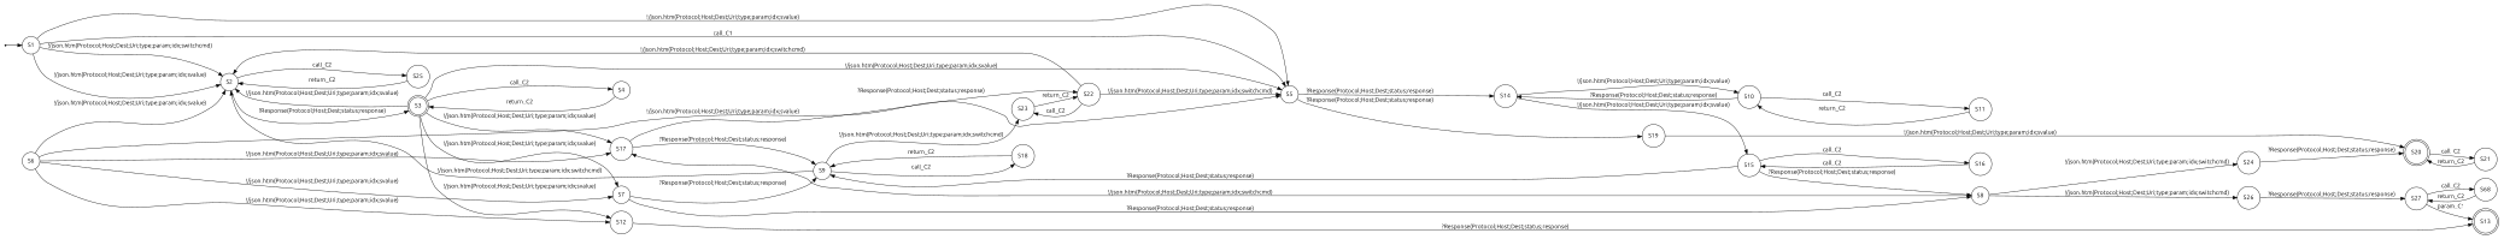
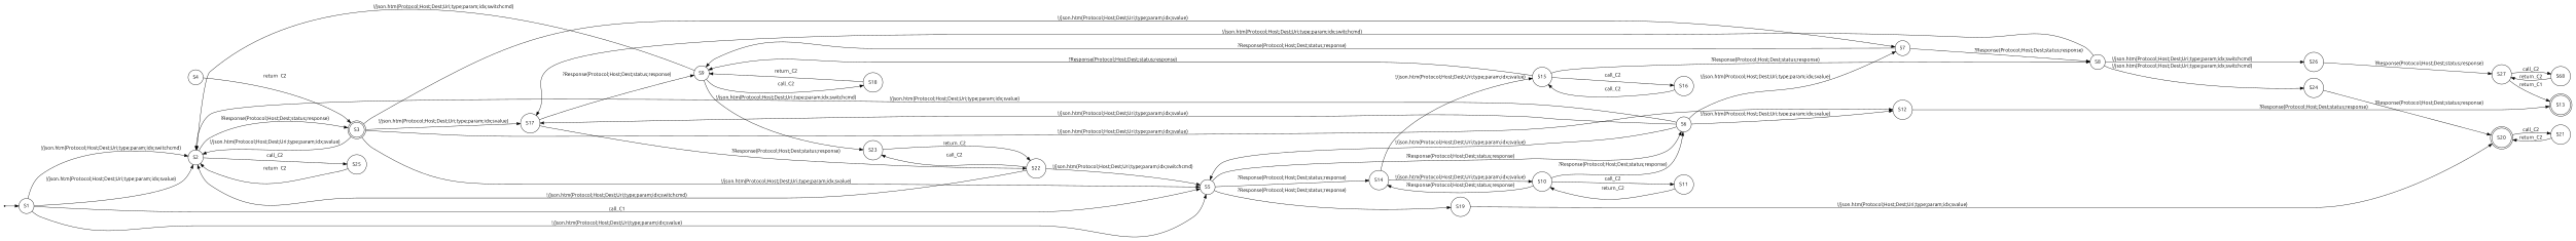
  digraph {
    fontname=Ubuntu
    rankdir=LR
    node [fontname=Ubuntu shape=circle]
    edge [fontname=Ubuntu]
    S00 [shape=point]
    n2 [label=S1]
    n3 [label=S2]
    n4 [label=S5]
    n5 [label=S3 shape=doublecircle]
    n6 [label=S25]
    n7 [label=S6]
    n8 [label=S14]
    n9 [label=S19]
    n10 [label=S4]
    n11 [label=S7]
    n12 [label=S12]
    n13 [label=S17]
    n14 [label=S8]
    n15 [label=S9]
    n16 [label=S13 shape=doublecircle]
    n17 [label=S22]
    n18 [label=S10]
    n19 [label=S15]
    n20 [label=S20 shape=doublecircle]
    n21 [label=S24]
    n22 [label=S26]
    n23 [label=S18]
    n24 [label=S23]
    n25 [label=S27]
    n26 [label=S11]
    n27 [label=S16]
    n28 [label=S21]
    n29 [label=S68]
    S00 -> n2
    n2 -> n3 [label="!/json.htm(Protocol;Host;Dest;Uri;type;param;idx;switchcmd)"]
    n2 -> n3 [label="!/json.htm(Protocol;Host;Dest;Uri;type;param;idx;svalue)"]
    n2 -> n4 [label="!/json.htm(Protocol;Host;Dest;Uri;type;param;idx;svalue)"]
    n2 -> n4 [label=call_C1]
    n3 -> n5 [label="?Response(Protocol;Host;Dest;status;response)"]
    n3 -> n6 [label=call_C2]
+   n4 -> n7 [label="?Response(Protocol;Host;Dest;status;response)"]
    n4 -> n8 [label="?Response(Protocol;Host;Dest;status;response)"]
    n4 -> n9 [label="?Response(Protocol;Host;Dest;status;response)"]
    n5 -> n3 [label="!/json.htm(Protocol;Host;Dest;Uri;type;param;idx;svalue)"]
    n5 -> n4 [label="!/json.htm(Protocol;Host;Dest;Uri;type;param;idx;svalue)"]
-   n5 -> n10 [label=call_C2]
    n5 -> n11 [label="!/json.htm(Protocol;Host;Dest;Uri;type;param;idx;svalue)"]
    n5 -> n12 [label="!/json.htm(Protocol;Host;Dest;Uri;type;param;idx;svalue)"]
    n5 -> n13 [label="!/json.htm(Protocol;Host;Dest;Uri;type;param;idx;svalue)"]
    n6 -> n3 [label=return_C2]
    n7 -> n3 [label="!/json.htm(Protocol;Host;Dest;Uri;type;param;idx;svalue)"]
    n7 -> n4 [label="!/json.htm(Protocol;Host;Dest;Uri;type;param;idx;svalue)"]
    n7 -> n11 [label="!/json.htm(Protocol;Host;Dest;Uri;type;param;idx;svalue)"]
    n7 -> n12 [label="!/json.htm(Protocol;Host;Dest;Uri;type;param;idx;svalue)"]
    n7 -> n13 [label="!/json.htm(Protocol;Host;Dest;Uri;type;param;idx;svalue)"]
    n8 -> n18 [label="!/json.htm(Protocol;Host;Dest;Uri;type;param;idx;svalue)"]
    n8 -> n19 [label="!/json.htm(Protocol;Host;Dest;Uri;type;param;idx;svalue)"]
    n9 -> n20 [label="!/json.htm(Protocol;Host;Dest;Uri;type;param;idx;svalue)"]
    n10 -> n5 [label=return_C2]
    n11 -> n14 [label="?Response(Protocol;Host;Dest;status;response)"]
    n11 -> n15 [label="?Response(Protocol;Host;Dest;status;response)"]
    n12 -> n16 [label="?Response(Protocol;Host;Dest;status;response)"]
    n13 -> n15 [label="?Response(Protocol;Host;Dest;status;response)"]
    n13 -> n17 [label="?Response(Protocol;Host;Dest;status;response)"]
    n14 -> n13 [label="!/json.htm(Protocol;Host;Dest;Uri;type;param;idx;switchcmd)"]
    n14 -> n21 [label="!/json.htm(Protocol;Host;Dest;Uri;type;param;idx;switchcmd)"]
    n14 -> n22 [label="!/json.htm(Protocol;Host;Dest;Uri;type;param;idx;switchcmd)"]
    n15 -> n3 [label="!/json.htm(Protocol;Host;Dest;Uri;type;param;idx;switchcmd)"]
    n15 -> n23 [label=call_C2]
    n15 -> n24 [label="!/json.htm(Protocol;Host;Dest;Uri;type;param;idx;switchcmd)"]
    n17 -> n3 [label="!/json.htm(Protocol;Host;Dest;Uri;type;param;idx;switchcmd)"]
    n17 -> n4 [label="!/json.htm(Protocol;Host;Dest;Uri;type;param;idx;switchcmd)"]
    n17 -> n24 [label=call_C2]
+   n18 -> n7 [label="?Response(Protocol;Host;Dest;status;response)"]
    n18 -> n8 [label="?Response(Protocol;Host;Dest;status;response)"]
    n18 -> n26 [label=call_C2]
    n19 -> n14 [label="?Response(Protocol;Host;Dest;status;response)"]
    n19 -> n15 [label="?Response(Protocol;Host;Dest;status;response)"]
    n19 -> n27 [label=call_C2]
    n20 -> n28 [label=call_C2]
    n21 -> n20 [label="?Response(Protocol;Host;Dest;status;response)"]
    n22 -> n25 [label="?Response(Protocol;Host;Dest;status;response)"]
    n23 -> n15 [label=return_C2]
    n24 -> n17 [label=return_C2]
-   n25 -> n16 [label=param_C1]
+   n25 -> n16 [label=return_C1]
    n25 -> n29 [label=call_C2]
    n26 -> n18 [label=return_C2]
    n27 -> n19 [label=call_C2]
    n28 -> n20 [label=return_C2]
    n29 -> n25 [label=return_C2]
  }
